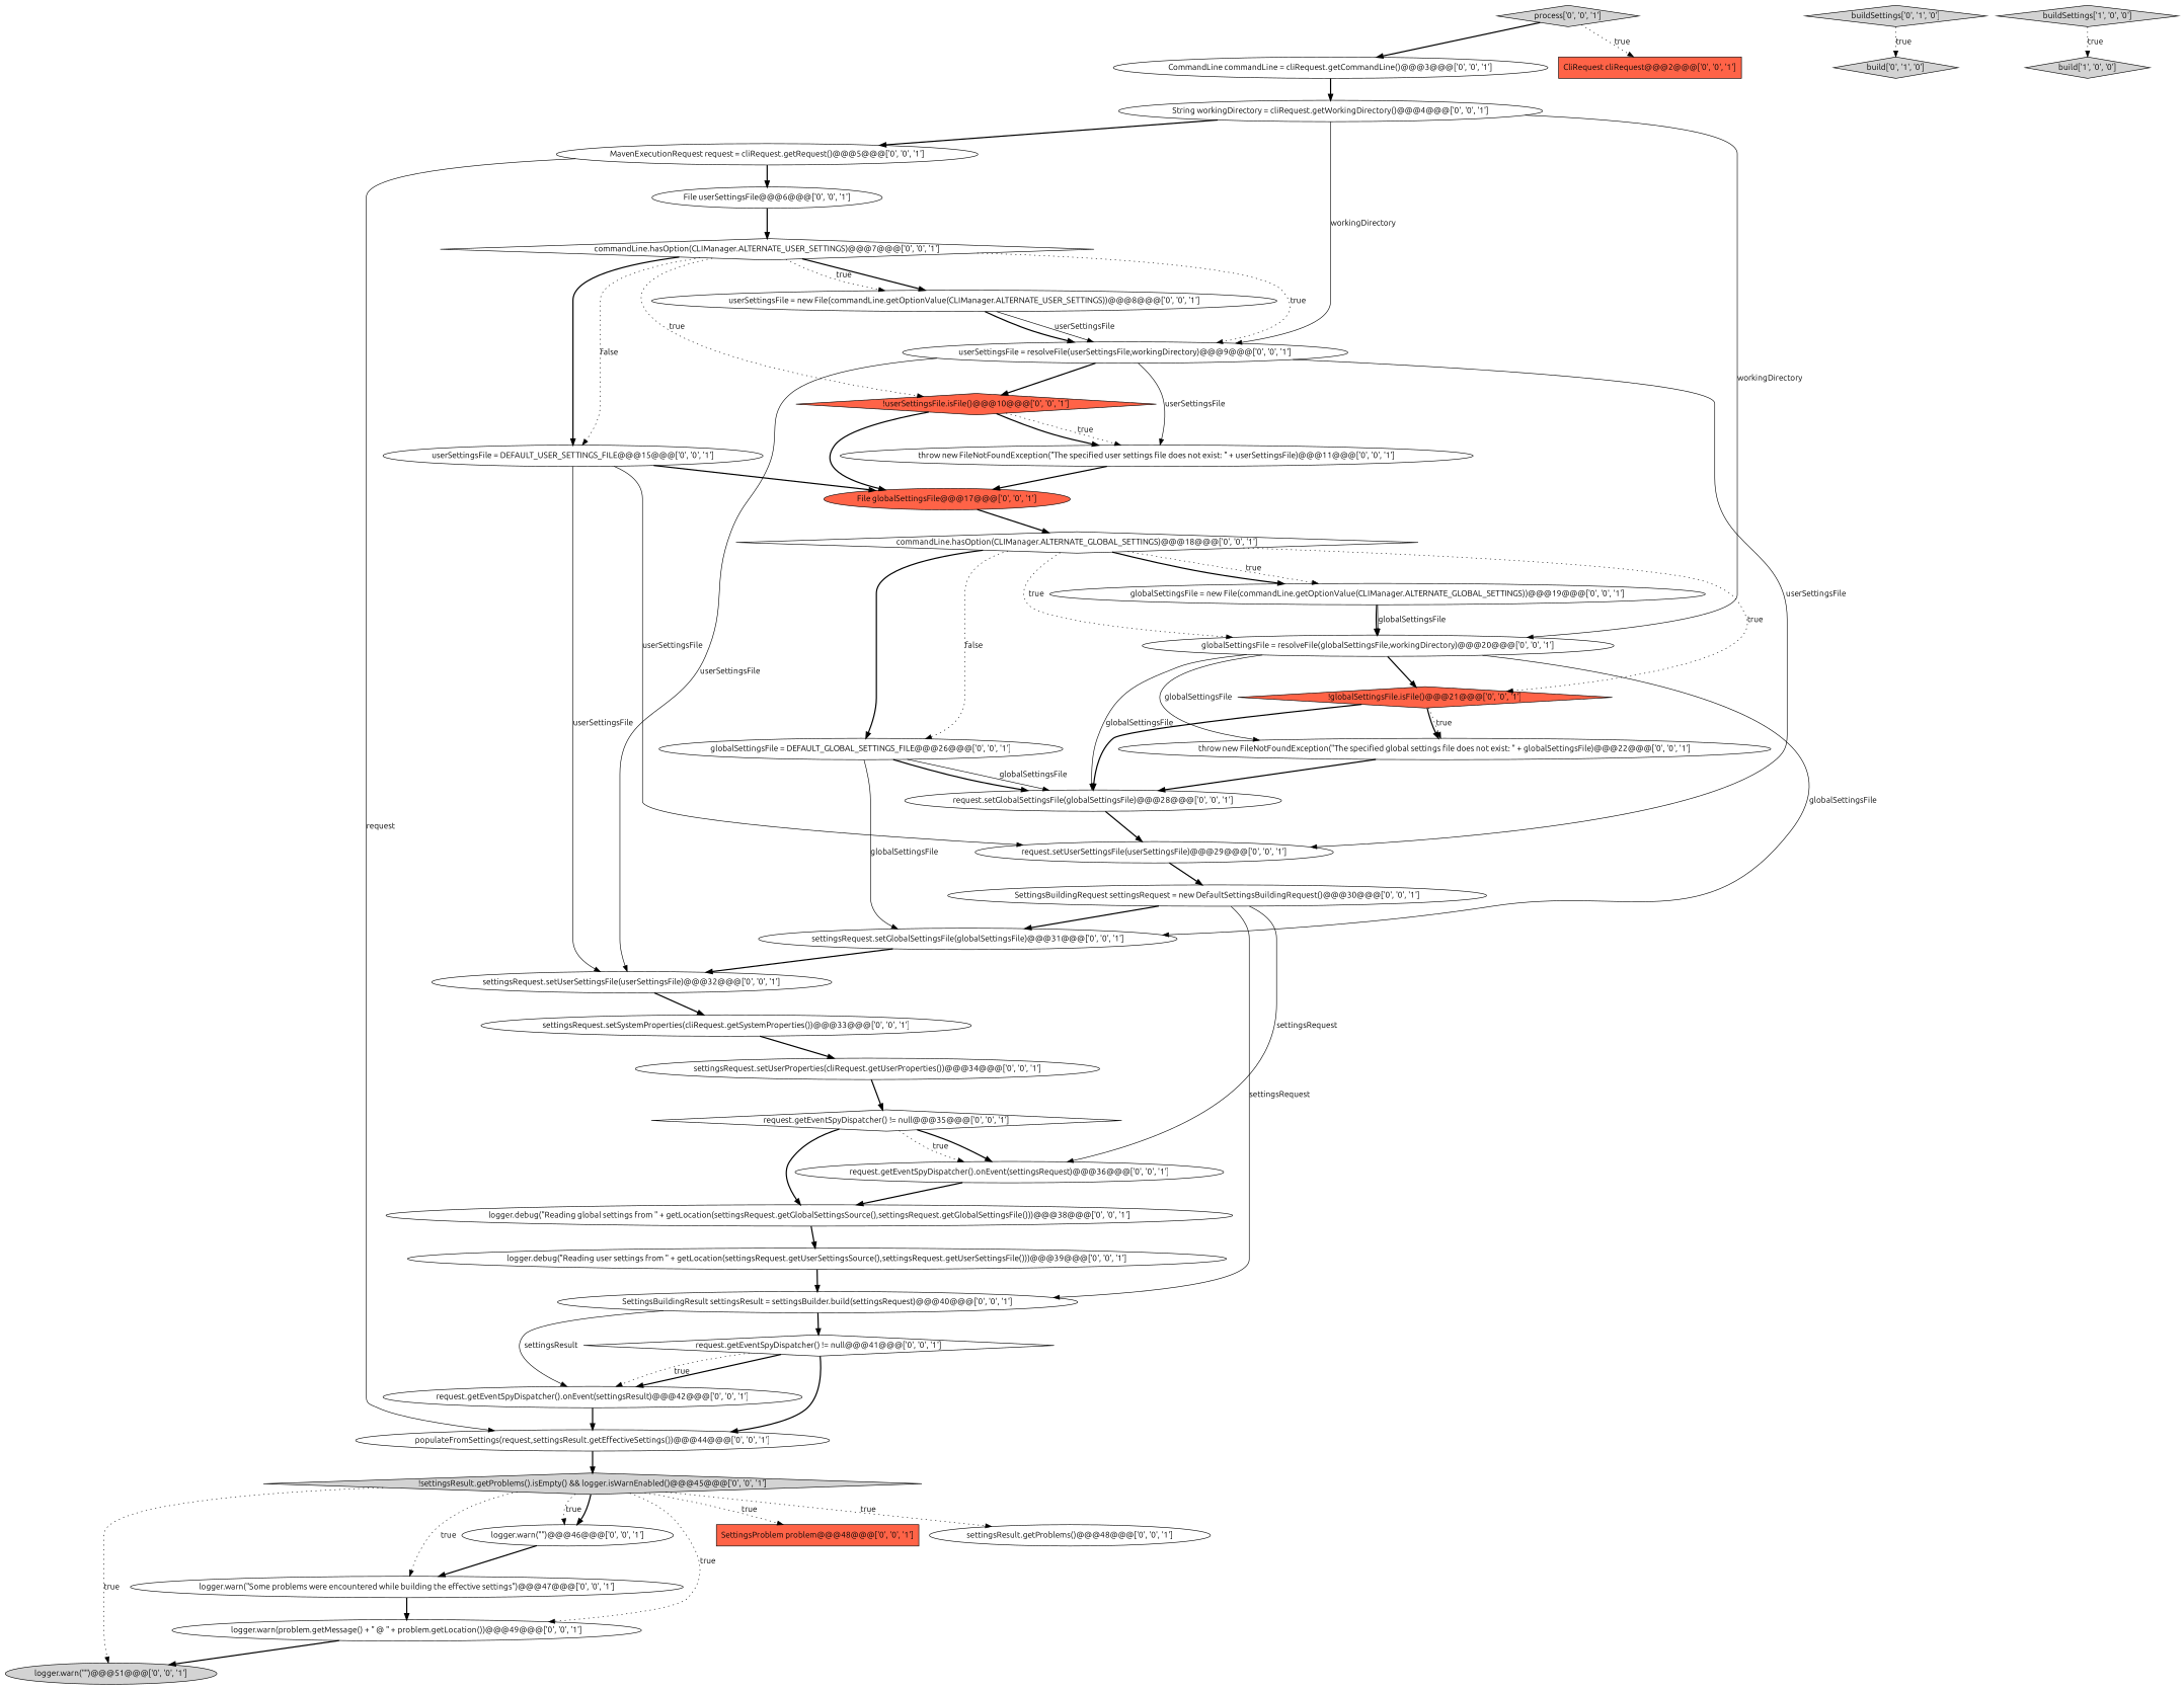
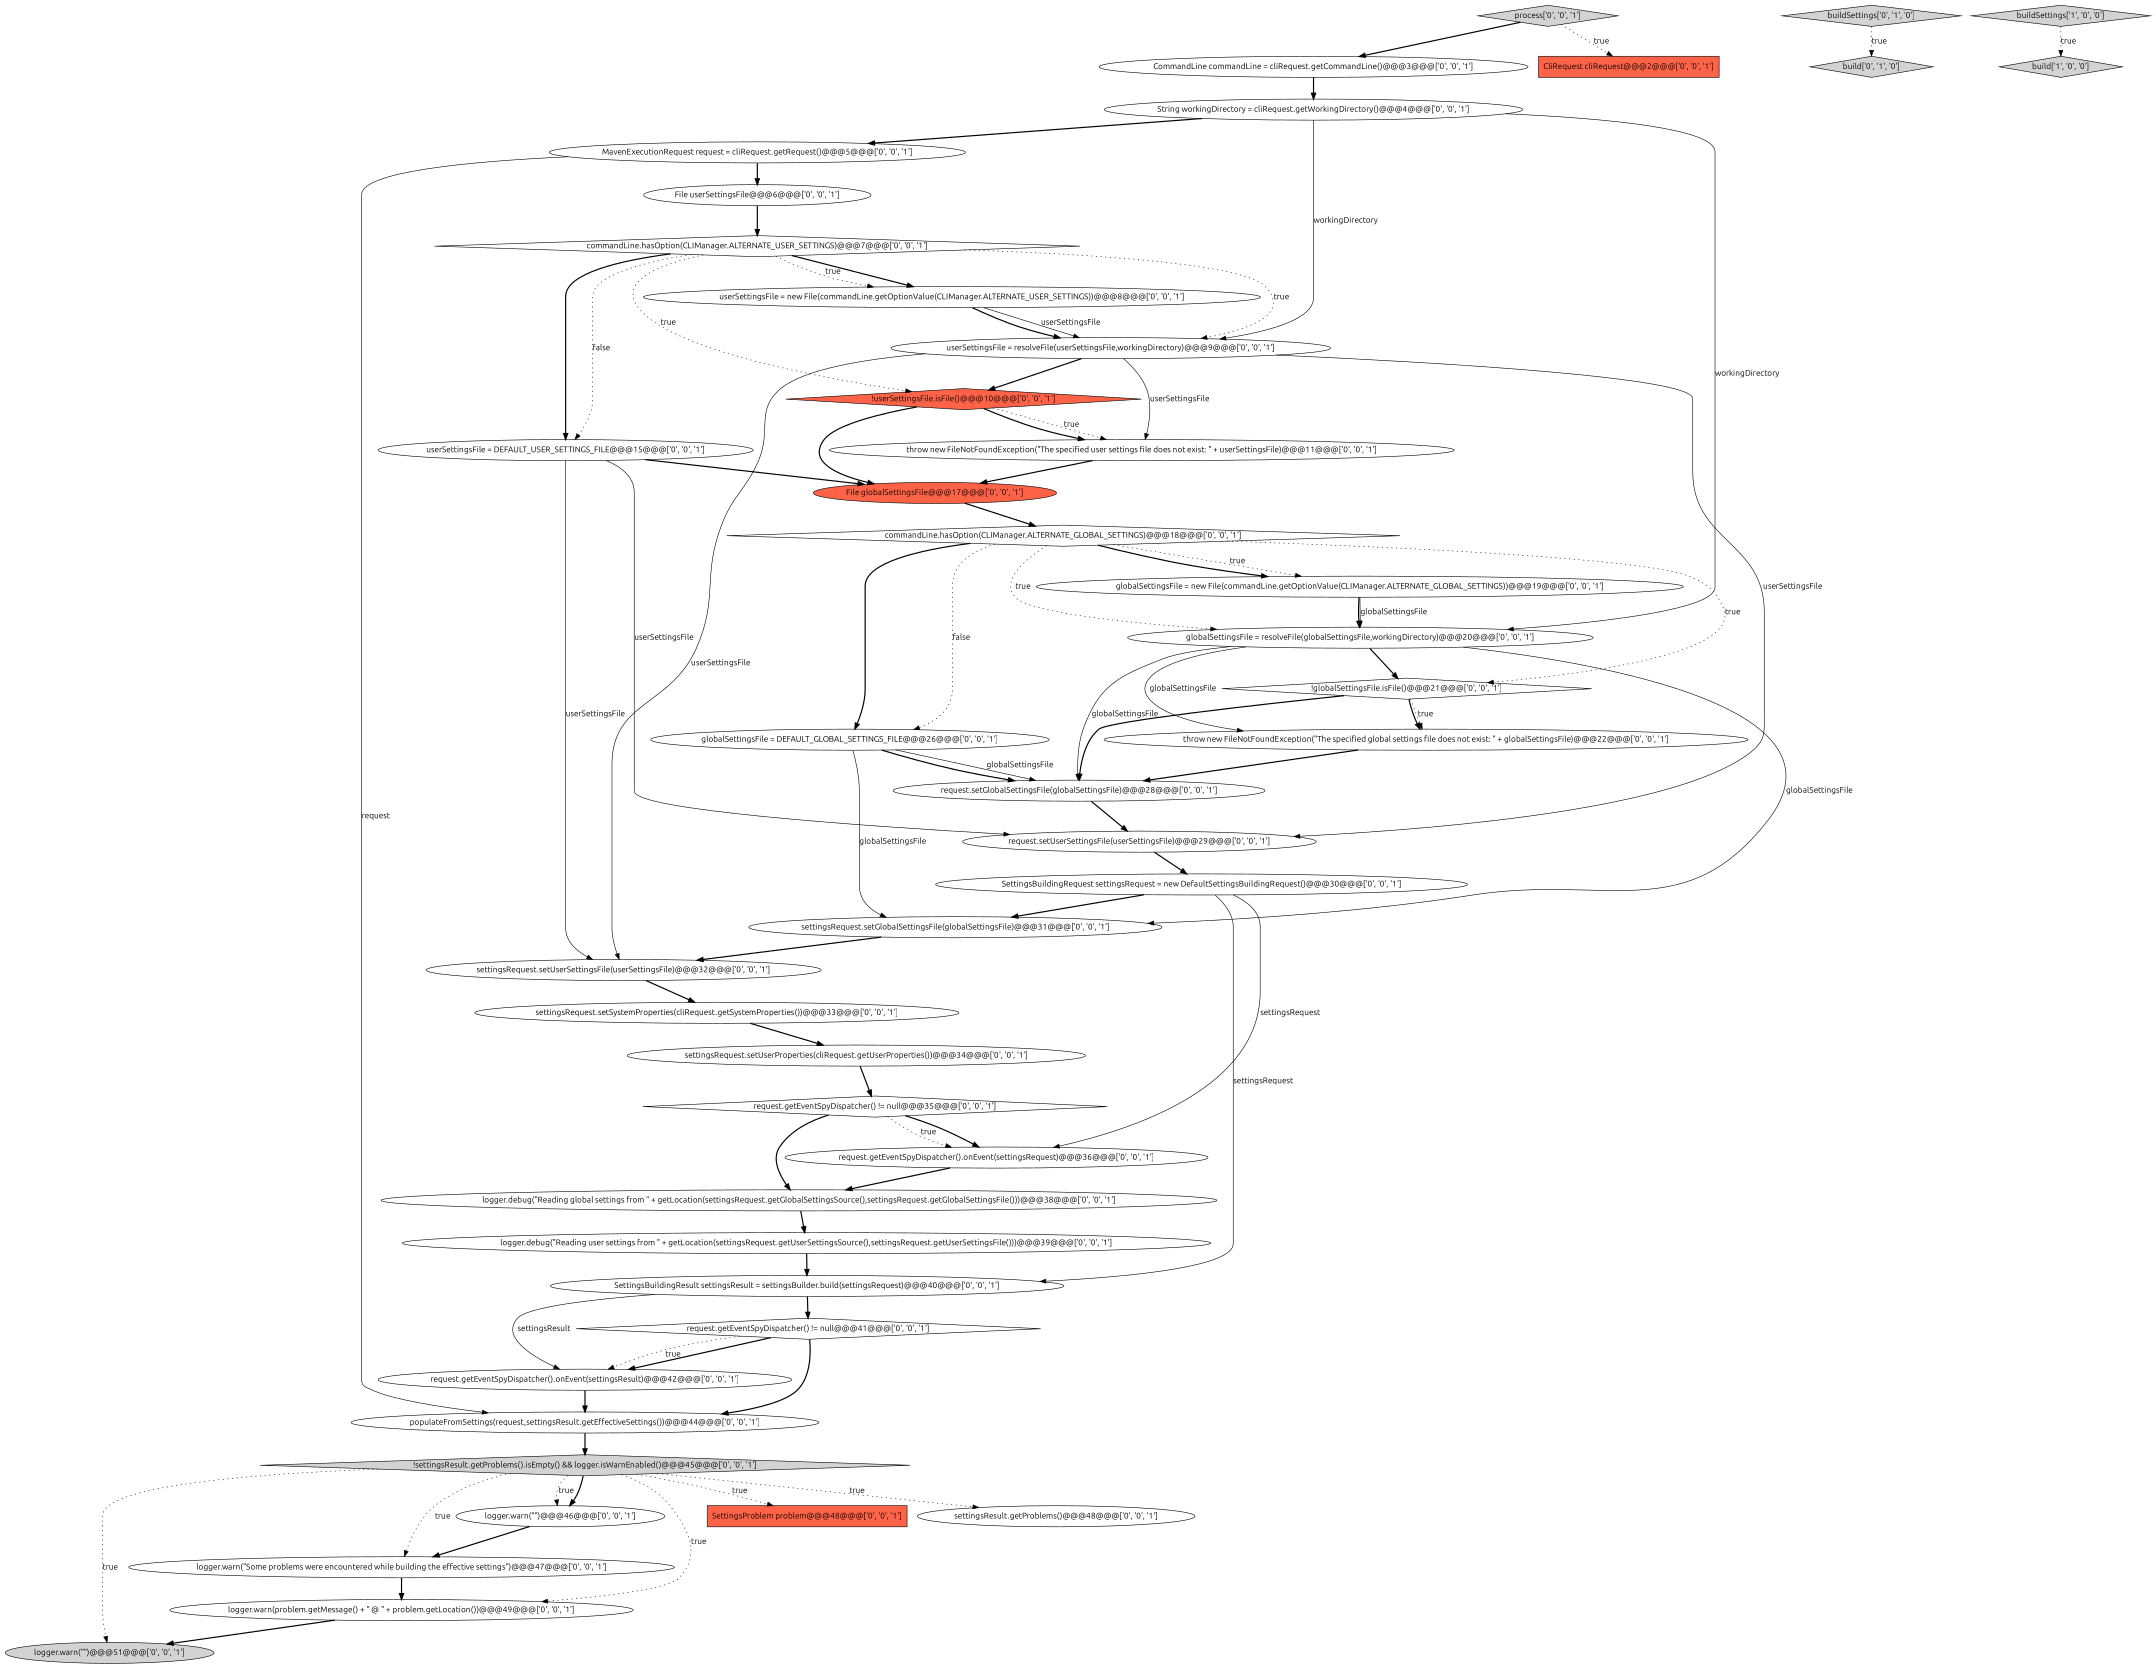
  digraph {
    fontname=Ubuntu
    node [fillcolor=white fontname=Ubuntu shape=ellipse style=filled]
    edge [fontname=Ubuntu style=bold]
    n1 [label="request.getEventSpyDispatcher() != null@@@35@@@['0', '0', '1']" shape=diamond]
    n2 [label="logger.debug(\"Reading global settings from \" + getLocation(settingsRequest.getGlobalSettingsSource(),settingsRequest.getGlobalSettingsFile()))@@@38@@@['0', '0', '1']"]
    n3 [label="request.getEventSpyDispatcher().onEvent(settingsRequest)@@@36@@@['0', '0', '1']"]
    n4 [label="logger.debug(\"Reading user settings from \" + getLocation(settingsRequest.getUserSettingsSource(),settingsRequest.getUserSettingsFile()))@@@39@@@['0', '0', '1']"]
    n5 [fillcolor=lightgray label="process['0', '0', '1']" shape=diamond]
    n6 [fillcolor=tomato label="CliRequest cliRequest@@@2@@@['0', '0', '1']" shape=box]
    n7 [label="CommandLine commandLine = cliRequest.getCommandLine()@@@3@@@['0', '0', '1']"]
    n8 [label="String workingDirectory = cliRequest.getWorkingDirectory()@@@4@@@['0', '0', '1']"]
    n9 [label="SettingsBuildingRequest settingsRequest = new DefaultSettingsBuildingRequest()@@@30@@@['0', '0', '1']"]
    n10 [label="settingsRequest.setGlobalSettingsFile(globalSettingsFile)@@@31@@@['0', '0', '1']"]
    n11 [label="SettingsBuildingResult settingsResult = settingsBuilder.build(settingsRequest)@@@40@@@['0', '0', '1']"]
    n12 [label="settingsRequest.setUserSettingsFile(userSettingsFile)@@@32@@@['0', '0', '1']"]
    n13 [label="request.getEventSpyDispatcher() != null@@@41@@@['0', '0', '1']" shape=diamond]
    n14 [label="request.getEventSpyDispatcher().onEvent(settingsResult)@@@42@@@['0', '0', '1']"]
    n15 [label="settingsRequest.setSystemProperties(cliRequest.getSystemProperties())@@@33@@@['0', '0', '1']"]
    n16 [label="userSettingsFile = new File(commandLine.getOptionValue(CLIManager.ALTERNATE_USER_SETTINGS))@@@8@@@['0', '0', '1']"]
    n17 [label="userSettingsFile = resolveFile(userSettingsFile,workingDirectory)@@@9@@@['0', '0', '1']"]
    n18 [label="throw new FileNotFoundException(\"The specified user settings file does not exist: \" + userSettingsFile)@@@11@@@['0', '0', '1']"]
    n19 [label="request.setUserSettingsFile(userSettingsFile)@@@29@@@['0', '0', '1']"]
    n20 [fillcolor=tomato label="!userSettingsFile.isFile()@@@10@@@['0', '0', '1']" shape=diamond]
    n21 [label="throw new FileNotFoundException(\"The specified global settings file does not exist: \" + globalSettingsFile)@@@22@@@['0', '0', '1']"]
    n22 [label="request.setGlobalSettingsFile(globalSettingsFile)@@@28@@@['0', '0', '1']"]
-   n23 [fillcolor=tomato label="!globalSettingsFile.isFile()@@@21@@@['0', '0', '1']" shape=diamond]
+   n23 [label="!globalSettingsFile.isFile()@@@21@@@['0', '0', '1']" shape=diamond]
    n24 [fillcolor=tomato label="File globalSettingsFile@@@17@@@['0', '0', '1']"]
    n25 [label="commandLine.hasOption(CLIManager.ALTERNATE_GLOBAL_SETTINGS)@@@18@@@['0', '0', '1']" shape=diamond]
    n26 [label="globalSettingsFile = DEFAULT_GLOBAL_SETTINGS_FILE@@@26@@@['0', '0', '1']"]
    n27 [label="globalSettingsFile = resolveFile(globalSettingsFile,workingDirectory)@@@20@@@['0', '0', '1']"]
    n28 [label="globalSettingsFile = new File(commandLine.getOptionValue(CLIManager.ALTERNATE_GLOBAL_SETTINGS))@@@19@@@['0', '0', '1']"]
    n29 [fillcolor=lightgray label="buildSettings['0', '1', '0']" shape=diamond]
    n30 [fillcolor=lightgray label="build['0', '1', '0']" shape=diamond]
    n31 [label="MavenExecutionRequest request = cliRequest.getRequest()@@@5@@@['0', '0', '1']"]
    n32 [label="File userSettingsFile@@@6@@@['0', '0', '1']"]
    n33 [label="populateFromSettings(request,settingsResult.getEffectiveSettings())@@@44@@@['0', '0', '1']"]
    n34 [fillcolor=lightgray label="logger.warn(\"\")@@@51@@@['0', '0', '1']"]
    n35 [fillcolor=lightgray label="!settingsResult.getProblems().isEmpty() && logger.isWarnEnabled()@@@45@@@['0', '0', '1']" shape=diamond]
    n36 [fillcolor=tomato label="SettingsProblem problem@@@48@@@['0', '0', '1']" shape=box]
    n37 [label="settingsResult.getProblems()@@@48@@@['0', '0', '1']"]
    n38 [label="logger.warn(\"Some problems were encountered while building the effective settings\")@@@47@@@['0', '0', '1']"]
    n39 [label="logger.warn(problem.getMessage() + \" @ \" + problem.getLocation())@@@49@@@['0', '0', '1']"]
    n40 [label="logger.warn(\"\")@@@46@@@['0', '0', '1']"]
    n41 [label="commandLine.hasOption(CLIManager.ALTERNATE_USER_SETTINGS)@@@7@@@['0', '0', '1']" shape=diamond]
    n42 [fillcolor=lightgray label="build['1', '0', '0']" shape=diamond]
    n43 [label="userSettingsFile = DEFAULT_USER_SETTINGS_FILE@@@15@@@['0', '0', '1']"]
    n44 [label="settingsRequest.setUserProperties(cliRequest.getUserProperties())@@@34@@@['0', '0', '1']"]
    n45 [fillcolor=lightgray label="buildSettings['1', '0', '0']" shape=diamond]
    n1 -> n2
    n1 -> n3
    n1 -> n3 [label=true style=dotted]
    n2 -> n4
    n3 -> n2
    n4 -> n11
    n5 -> n6 [label=true style=dotted]
    n5 -> n7
    n7 -> n8
    n8 -> n17 [label=workingDirectory style=solid]
    n8 -> n27 [label=workingDirectory style=solid]
    n8 -> n31
    n9 -> n3 [label=settingsRequest style=solid]
    n9 -> n10
    n9 -> n11 [label=settingsRequest style=solid]
    n10 -> n12
    n11 -> n13
    n11 -> n14 [label=settingsResult style=solid]
    n12 -> n15
    n13 -> n14
    n13 -> n14 [label=true style=dotted]
    n13 -> n33
    n14 -> n33
    n15 -> n44
    n16 -> n17 [label=userSettingsFile style=solid]
    n16 -> n17
    n17 -> n12 [label=userSettingsFile style=solid]
    n17 -> n18 [label=userSettingsFile style=solid]
    n17 -> n19 [label=userSettingsFile style=solid]
    n17 -> n20
    n18 -> n24
    n19 -> n9
    n20 -> n18 [label=true style=dotted]
    n20 -> n18
    n20 -> n24
    n21 -> n22
    n22 -> n19
    n23 -> n21
    n23 -> n21 [label=true style=dotted]
    n23 -> n22
    n24 -> n25
    n25 -> n23 [label=true style=dotted]
    n25 -> n26
    n25 -> n26 [label=false style=dotted]
    n25 -> n27 [label=true style=dotted]
    n25 -> n28 [label=true style=dotted]
    n25 -> n28
    n26 -> n10 [label=globalSettingsFile style=solid]
    n26 -> n22
    n26 -> n22 [label=globalSettingsFile style=solid]
    n27 -> n10 [label=globalSettingsFile style=solid]
    n27 -> n21 [label=globalSettingsFile style=solid]
    n27 -> n22 [label=globalSettingsFile style=solid]
    n27 -> n23
    n28 -> n27
    n28 -> n27 [label=globalSettingsFile style=solid]
    n29 -> n30 [label=true style=dotted]
    n31 -> n32
    n31 -> n33 [label=request style=solid]
    n32 -> n41
    n33 -> n35
    n35 -> n34 [label=true style=dotted]
    n35 -> n36 [label=true style=dotted]
    n35 -> n37 [label=true style=dotted]
    n35 -> n38 [label=true style=dotted]
    n35 -> n39 [label=true style=dotted]
    n35 -> n40
    n35 -> n40 [label=true style=dotted]
    n38 -> n39
    n39 -> n34
    n40 -> n38
    n41 -> n16
    n41 -> n16 [label=true style=dotted]
    n41 -> n17 [label=true style=dotted]
    n41 -> n20 [label=true style=dotted]
    n41 -> n43 [label=false style=dotted]
    n41 -> n43
    n43 -> n12 [label=userSettingsFile style=solid]
    n43 -> n19 [label=userSettingsFile style=solid]
    n43 -> n24
    n44 -> n1
    n45 -> n42 [label=true style=dotted]
  }
